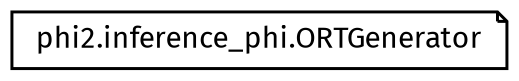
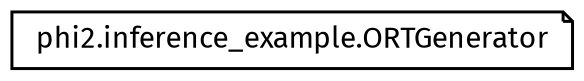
  digraph {
    rankdir=LR
    fontname="Fira Sans"
-   n1 [color=black fillcolor=white fontname="Fira Sans" fontsize=10 height=0.2 label="phi2.inference_phi.ORTGenerator" shape=note style=filled width=0.4]
+   n1 [color=black fillcolor=white fontname="Fira Sans" fontsize=10 height=0.2 label="phi2.inference_example.ORTGenerator" shape=note style=filled width=0.4]
  }
